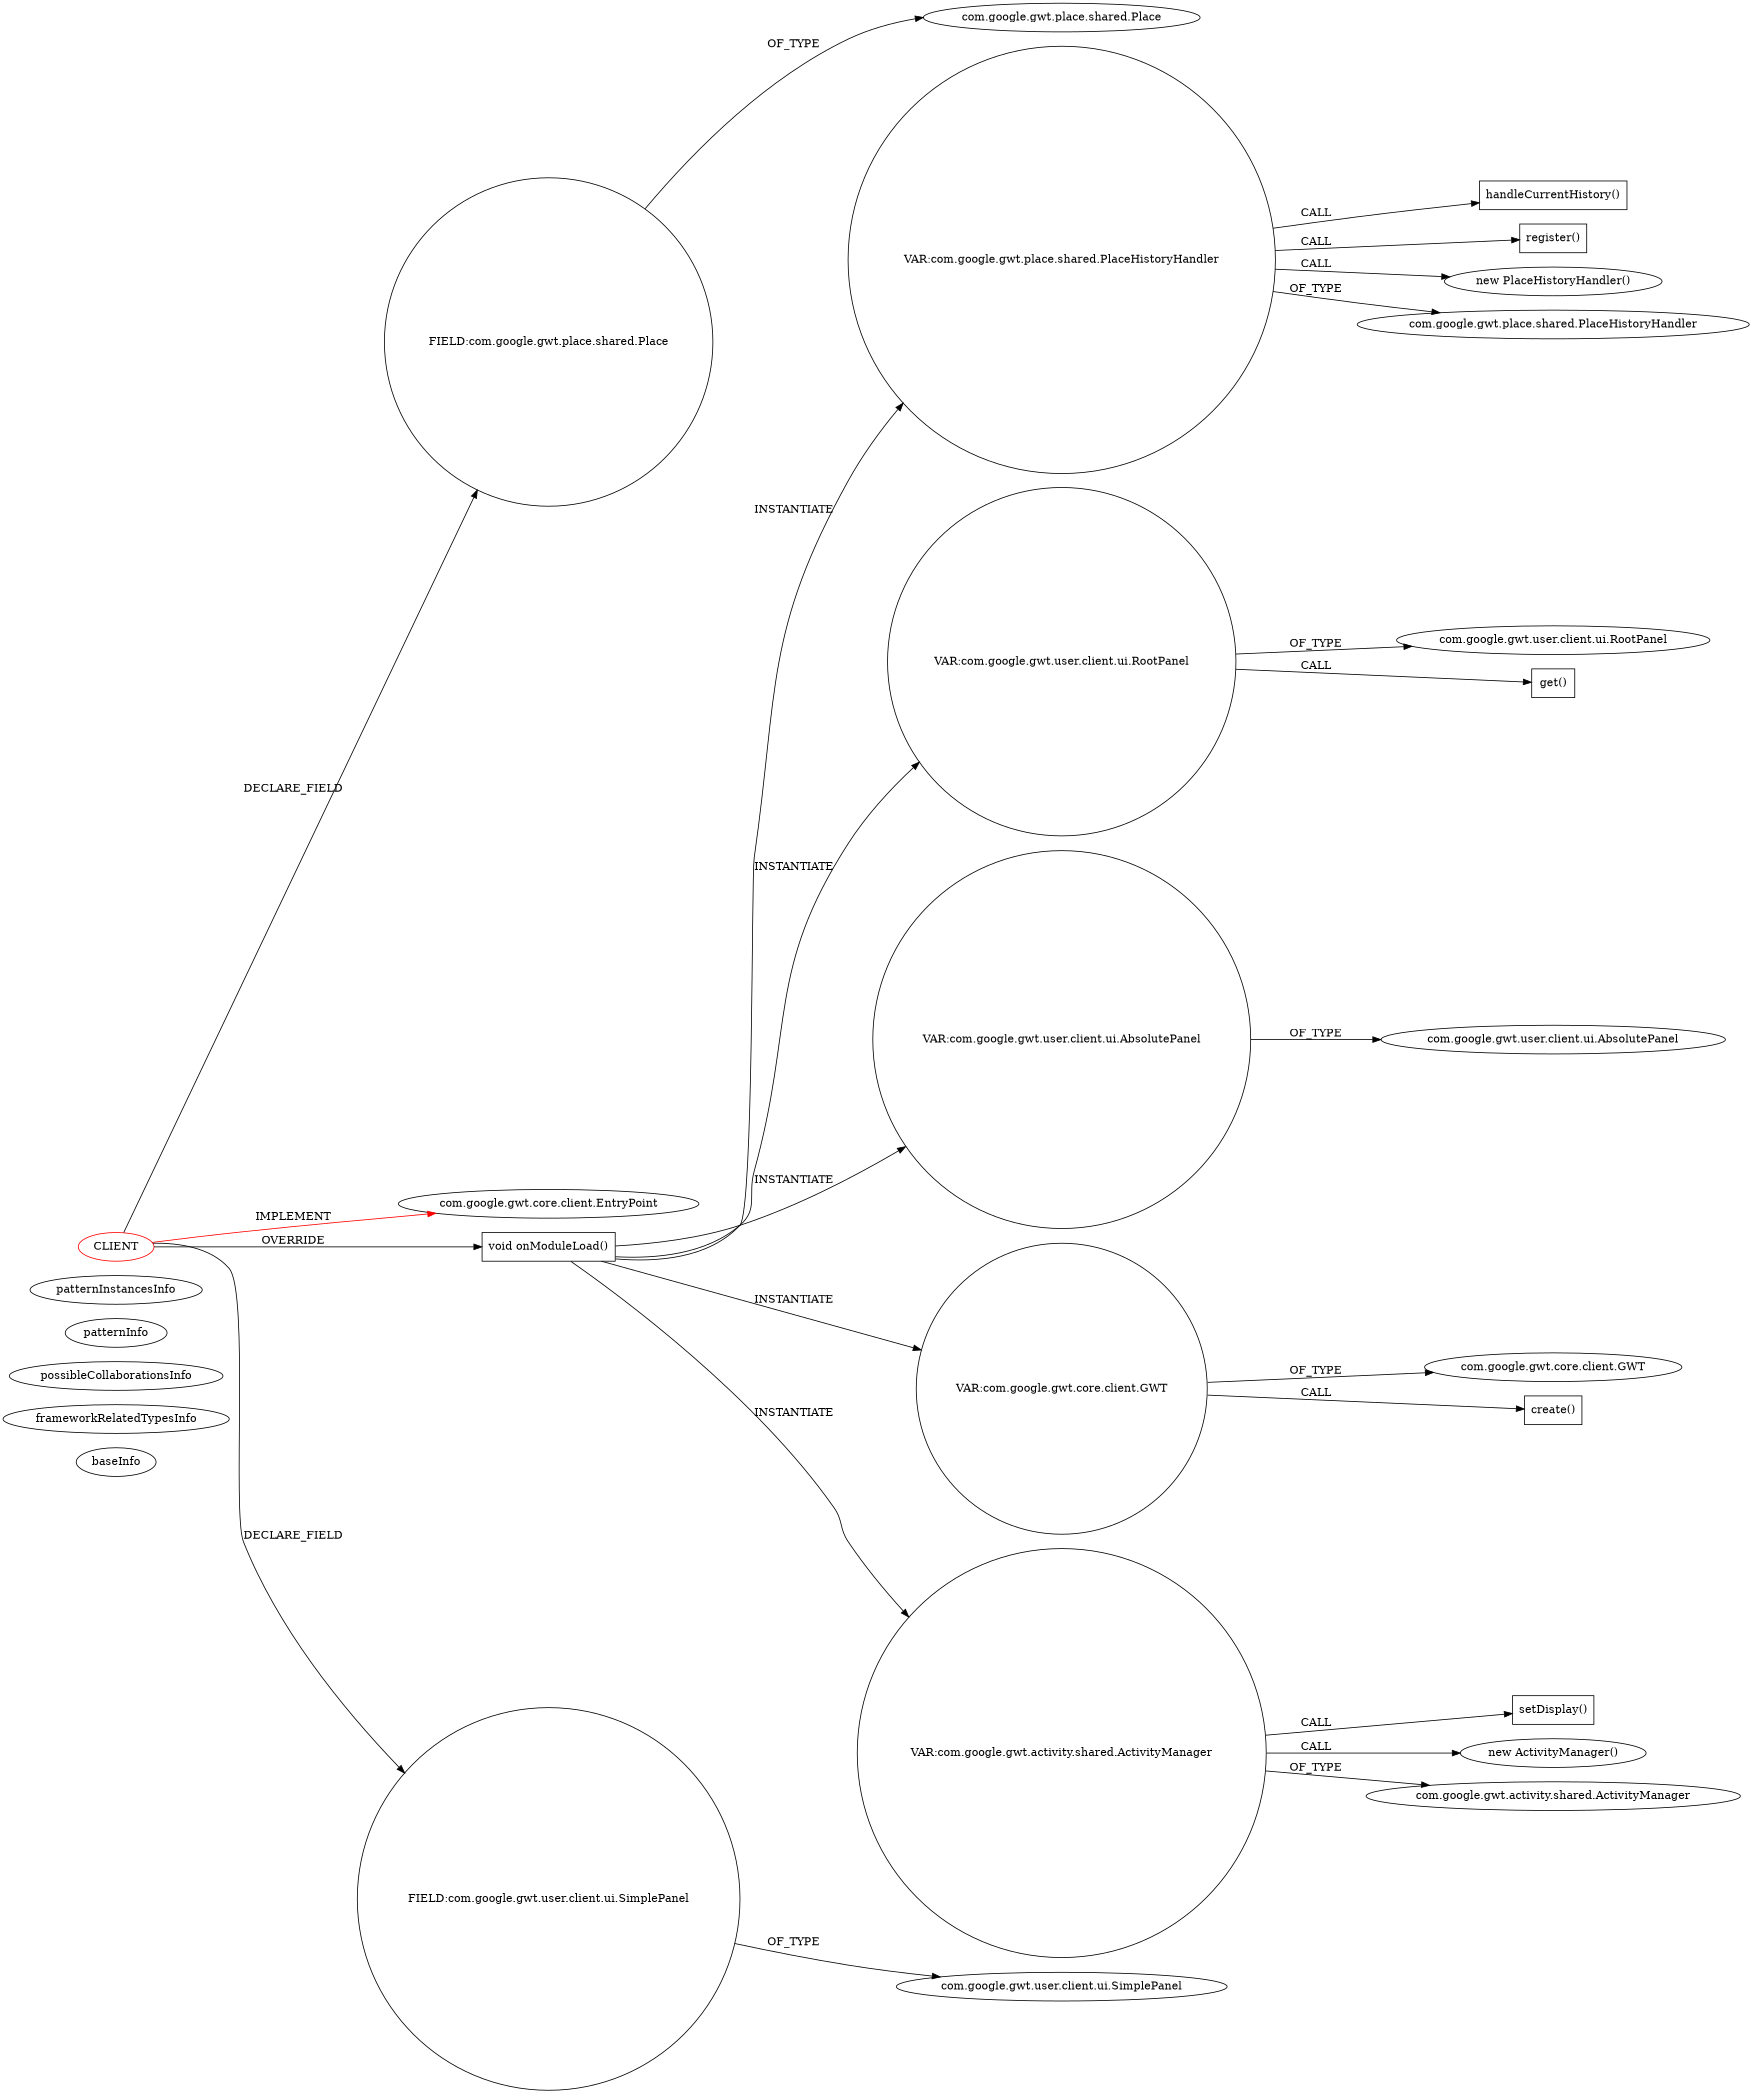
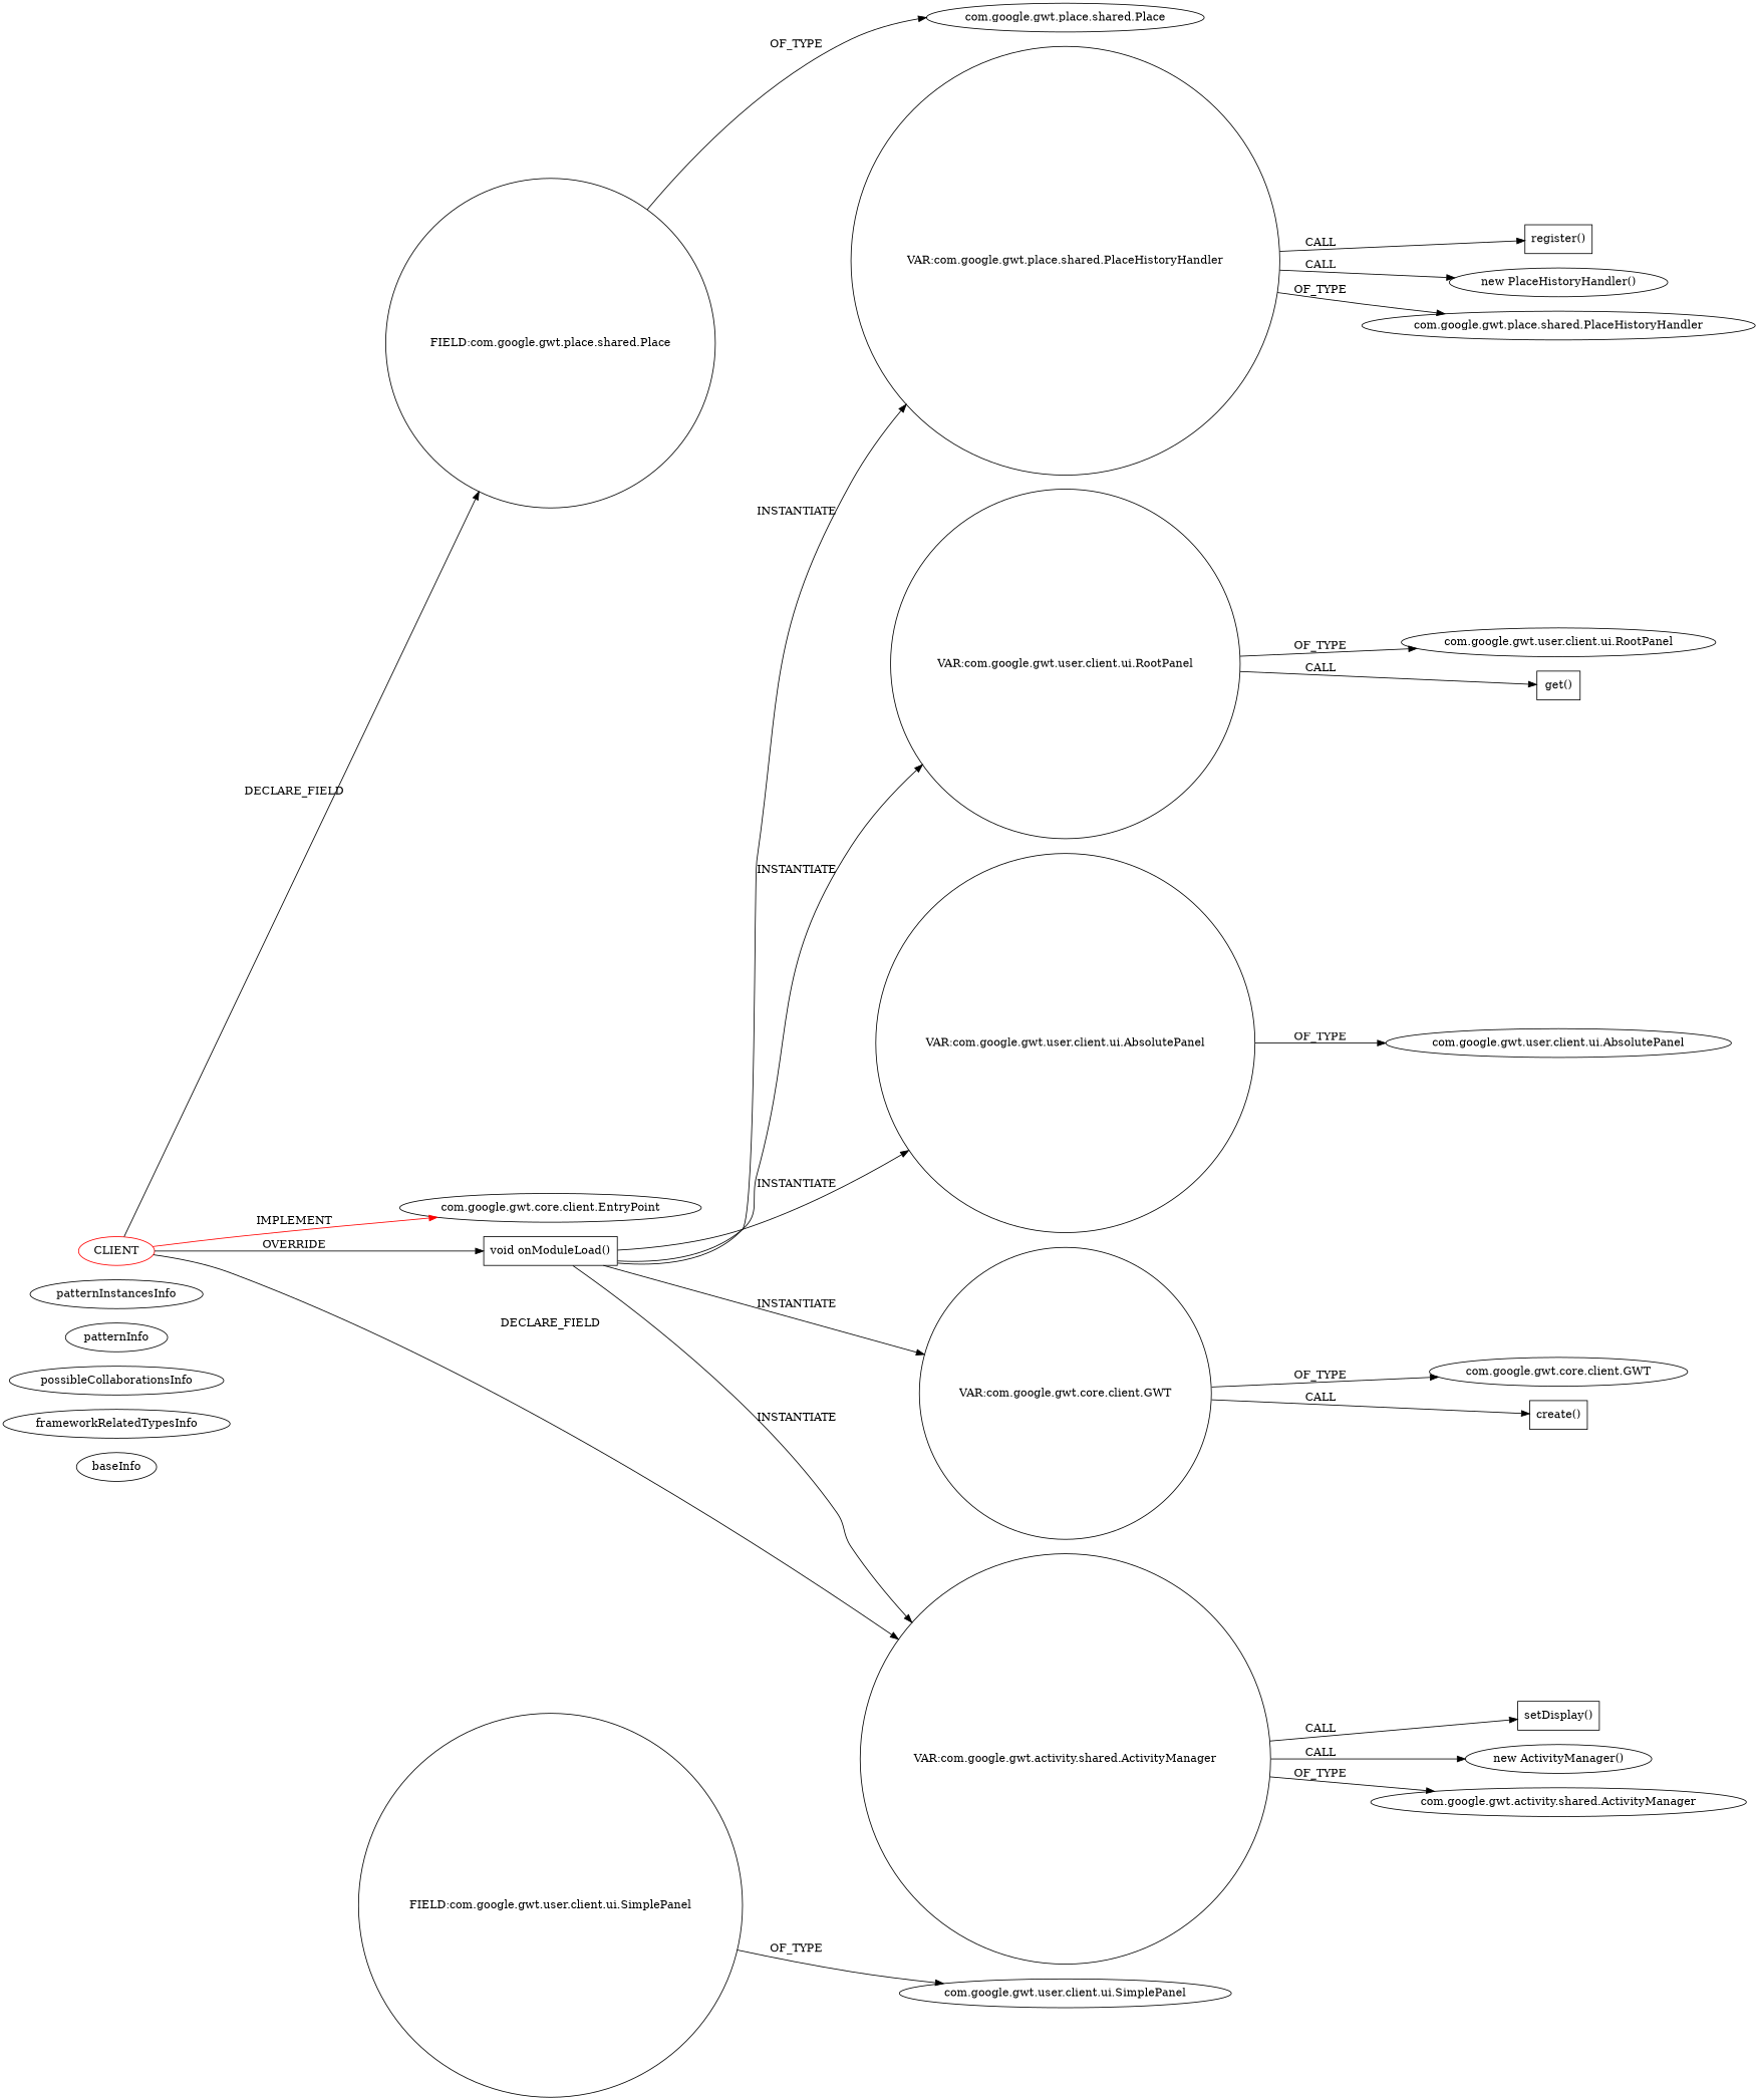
  digraph {
    rankdir=LR
    node [isFrameworkType=false vertexType=FRAMEWORK_CLASS_TYPE]
    baseInfo [category=pattern graphId=276 isAnonymous=false possibleRelation=false isFrameworkType="" vertexType=""]
    frameworkRelatedTypesInfo [0="com.google.gwt.core.client.EntryPoint" isFrameworkType="" vertexType=""]
    possibleCollaborationsInfo [isFrameworkType="" vertexType=""]
    patternInfo [frequency=2.0 patternRootClient=0 isFrameworkType="" vertexType=""]
    patternInstancesInfo [0="anozaki-GwtHelloMvpTest~/anozaki-GwtHelloMvpTest/GwtHelloMvpTest-master/src/main/java/com/hellomvp/client/HelloMVP.java~HelloMVP~665" 1="carlos-aguayo-html5gwthistory~/carlos-aguayo-html5gwthistory/html5gwthistory-master/src/com/dreamskiale/client/HelloMVP.java~HelloMVP~1024" isFrameworkType="" vertexType=""]
    n6 [label="com.google.gwt.place.shared.Place"]
    n7 [label="FIELD:com.google.gwt.place.shared.Place" shape=circle vertexType=FIELD_DECLARATION]
    n8 [color=red label=CLIENT vertexType=ROOT_CLIENT_CLASS_DECLARATION]
    n9 [label="com.google.gwt.core.client.EntryPoint" vertexType=FRAMEWORK_INTERFACE_TYPE]
    n10 [label="void onModuleLoad()" shape=box vertexType=OVERRIDING_METHOD_DECLARATION]
    n11 [label="FIELD:com.google.gwt.user.client.ui.SimplePanel" shape=circle vertexType=FIELD_DECLARATION]
    n12 [label="VAR:com.google.gwt.place.shared.PlaceHistoryHandler" shape=circle vertexType=VARIABLE_EXPRESION]
    n13 [label="VAR:com.google.gwt.user.client.ui.RootPanel" shape=circle vertexType=VARIABLE_EXPRESION]
    n14 [label="VAR:com.google.gwt.user.client.ui.AbsolutePanel" shape=circle vertexType=VARIABLE_EXPRESION]
    n15 [label="VAR:com.google.gwt.core.client.GWT" shape=circle vertexType=VARIABLE_EXPRESION]
    n16 [label="VAR:com.google.gwt.activity.shared.ActivityManager" shape=circle vertexType=VARIABLE_EXPRESION]
    n17 [label="com.google.gwt.user.client.ui.SimplePanel"]
-   n18 [label="handleCurrentHistory()" shape=box vertexType=INSIDE_CALL]
    n19 [label="register()" shape=box vertexType=INSIDE_CALL]
    n20 [label="new PlaceHistoryHandler()" vertexType=CONSTRUCTOR_CALL]
    n21 [label="com.google.gwt.place.shared.PlaceHistoryHandler"]
    n22 [label="com.google.gwt.user.client.ui.RootPanel"]
    n23 [label="get()" shape=box vertexType=INSIDE_CALL]
    n24 [label="com.google.gwt.user.client.ui.AbsolutePanel"]
    n25 [label="com.google.gwt.core.client.GWT"]
    n26 [label="create()" shape=box vertexType=INSIDE_CALL]
    n27 [label="setDisplay()" shape=box vertexType=INSIDE_CALL]
    n28 [label="new ActivityManager()" vertexType=CONSTRUCTOR_CALL]
    n29 [label="com.google.gwt.activity.shared.ActivityManager"]
    n7 -> n6 [label=OF_TYPE]
    n8 -> n7 [label=DECLARE_FIELD]
    n8 -> n9 [color=red label=IMPLEMENT]
    n8 -> n10 [label=OVERRIDE]
-   n8 -> n11 [label=DECLARE_FIELD]
+   n8 -> n16 [label=DECLARE_FIELD]
    n10 -> n12 [label=INSTANTIATE]
    n10 -> n13 [label=INSTANTIATE]
    n10 -> n14 [label=INSTANTIATE]
    n10 -> n15 [label=INSTANTIATE]
    n10 -> n16 [label=INSTANTIATE]
    n11 -> n17 [label=OF_TYPE]
-   n12 -> n18 [label=CALL]
    n12 -> n19 [label=CALL]
    n12 -> n20 [label=CALL]
    n12 -> n21 [label=OF_TYPE]
    n13 -> n22 [label=OF_TYPE]
    n13 -> n23 [label=CALL]
    n14 -> n24 [label=OF_TYPE]
    n15 -> n25 [label=OF_TYPE]
    n15 -> n26 [label=CALL]
    n16 -> n27 [label=CALL]
    n16 -> n28 [label=CALL]
    n16 -> n29 [label=OF_TYPE]
  }
